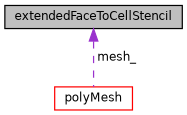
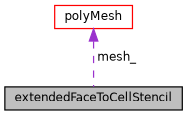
  digraph {
    node [fontname=Helvetica fontsize=10 shape=record]
    n1 [color=black fillcolor=grey75 fontcolor=black height=0.2 label=extendedFaceToCellStencil style=filled width=0.4]
    n2 [color=red height=0.2 label=polyMesh width=0.4]
-   n1 -> n2 [color=darkorchid3 dir=back fontname=Helvetica fontsize=10 label=" mesh_" labelfontname=Helvetica labelfontsize=10 style=dashed]
+   n2 -> n1 [color=darkorchid3 dir=back fontname=Helvetica fontsize=10 label=" mesh_" labelfontname=Helvetica labelfontsize=10 style=dashed]
  }
